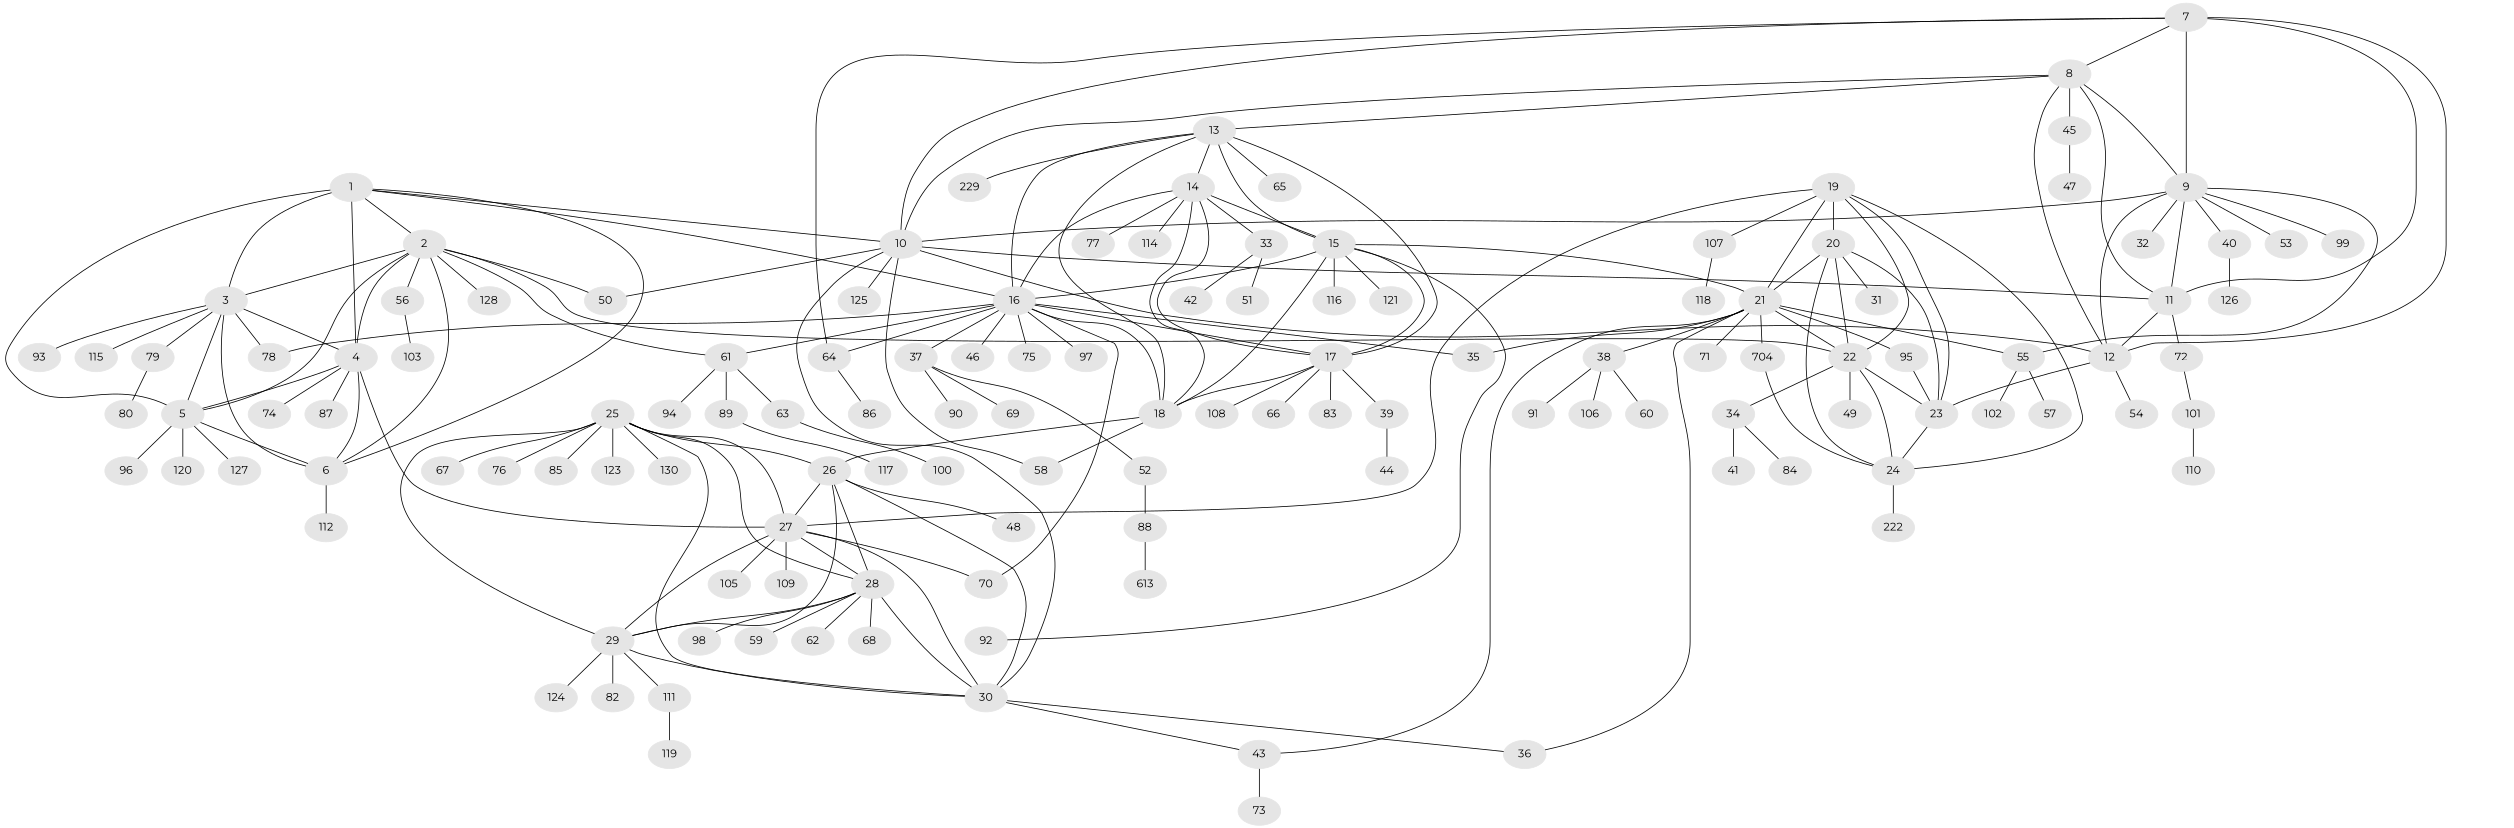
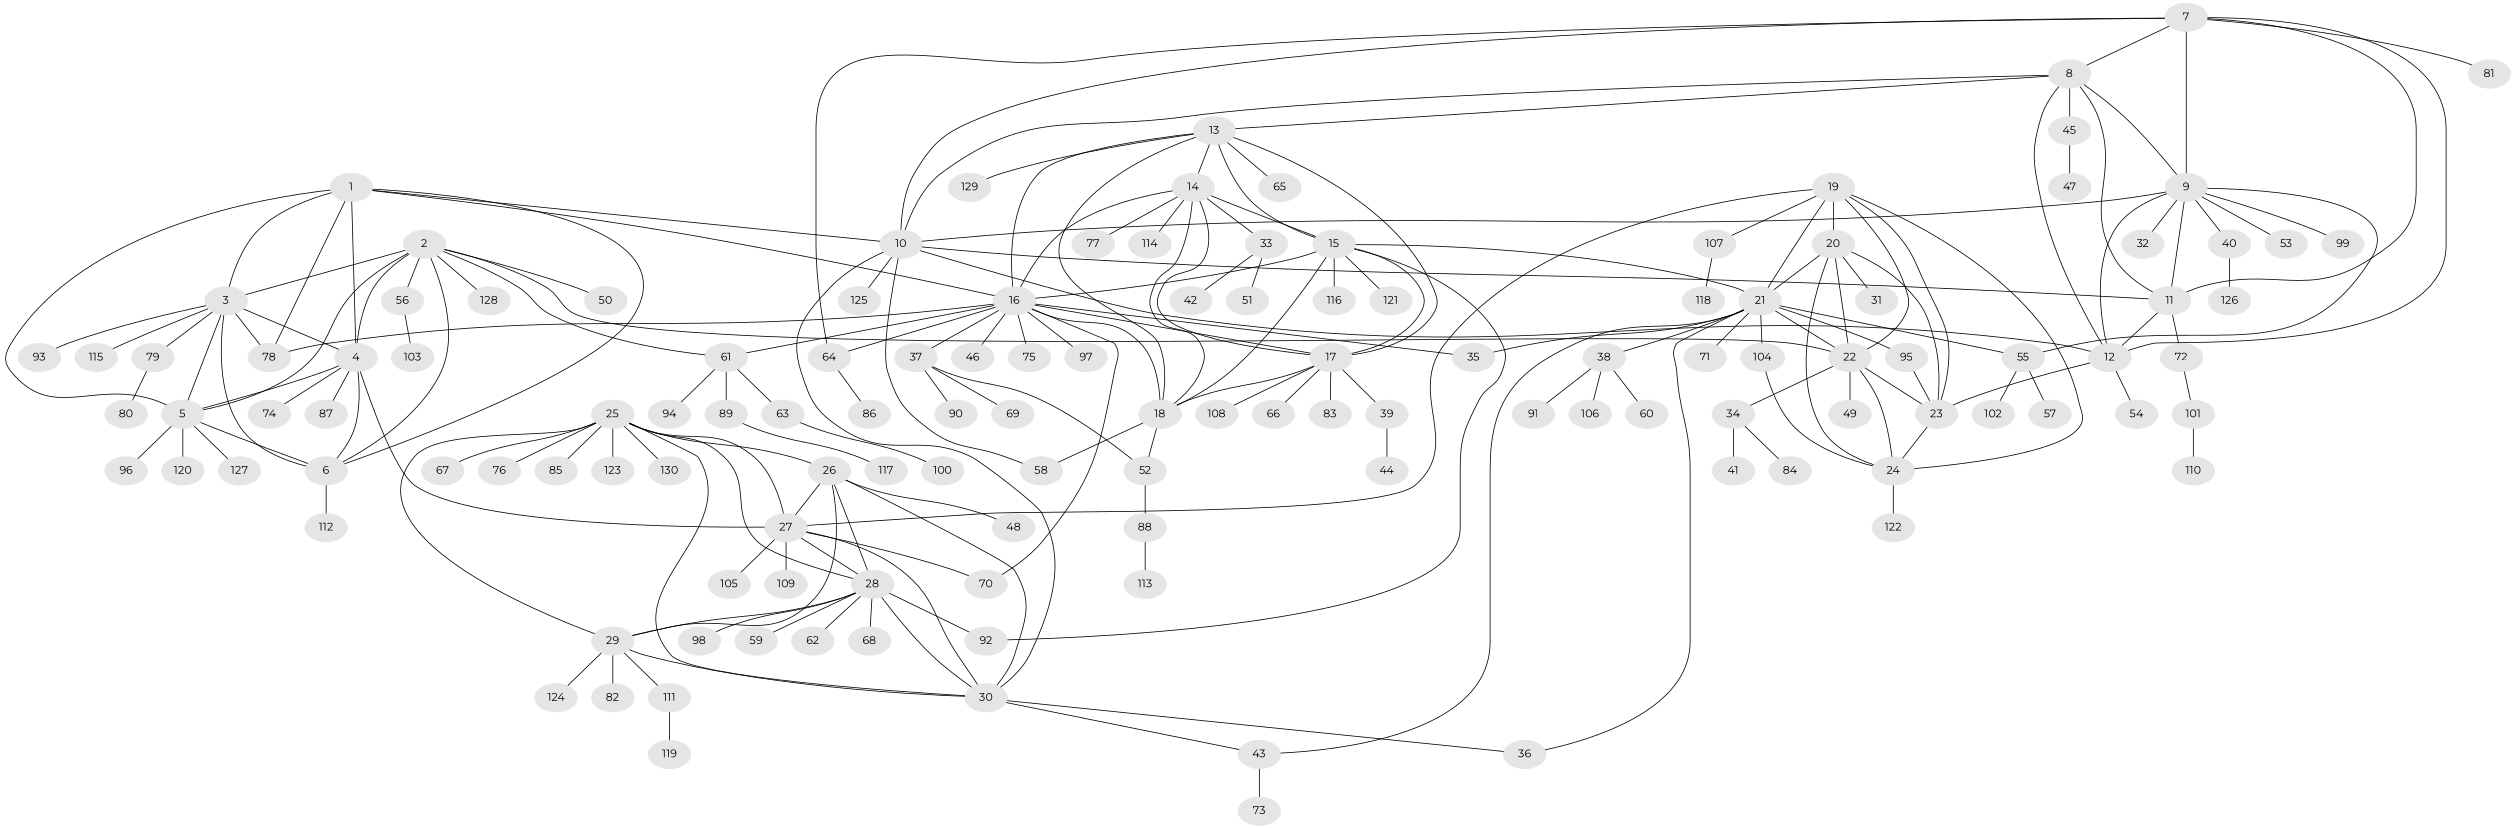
  graph {
    fontname=Montserrat
    node [color=gray90 fontname=Montserrat style=filled]
    edge [fontname=Montserrat]
    1
    2
    3
    4
    5
    6
    10
    16
    22
    50
    56
    61
    128
    78
    79
    93
    115
    27
    74
    87
    96
    120
    127
    112
    11
    12
    30
    58
    125
    64
    17
    18
    35
    37
    46
    70
    75
    97
    23
    24
    34
    49
    103
    63
    89
    94
    80
    28
    29
    105
    109
    7
    8
    9
+   81
    13
    45
    32
    40
    53
    55
    99
    72
    54
    86
    14
    15
    65
-   129 [label=229]
+   129
    47
    126
    57
    102
    36
    43
    101
    33
    77
    114
    21
    92
    116
    121
    39
    66
    83
    108
    26
    42
    51
    38
    71
    95
-   104 [label=704]
+   104
    52
    69
    90
    44
    48
    19
    20
    107
    31
-   122 [label=222]
+   122
    118
    60
    91
    106
    73
    41
    84
    25
    67
    76
    85
    123
    130
    59
    62
    68
    98
    82
    111
    124
    119
    88
-   113 [label=613]
+   113
    100
    117
    110
-   1 -- 2
+   1 -- 78
    1 -- 3
    1 -- 4
    1 -- 5
    1 -- 6
    1 -- 10
    1 -- 16
    2 -- 3
    2 -- 4
    2 -- 5
    2 -- 6
    2 -- 22
    2 -- 50
    2 -- 56
    2 -- 61
    2 -- 128
    3 -- 4
    3 -- 5
    3 -- 6
    3 -- 78
    3 -- 79
    3 -- 93
    3 -- 115
    4 -- 5
    4 -- 6
    4 -- 27
    4 -- 74
    4 -- 87
    5 -- 6
    5 -- 96
    5 -- 120
    5 -- 127
    6 -- 112
-   10 -- 50
    10 -- 11
    10 -- 12
    10 -- 30
    10 -- 58
    10 -- 125
    16 -- 61
    16 -- 78
    16 -- 64
    16 -- 17
    16 -- 18
    16 -- 35
    16 -- 37
    16 -- 46
    16 -- 70
    16 -- 75
    16 -- 97
    22 -- 23
    22 -- 24
    22 -- 34
    22 -- 49
    56 -- 103
    61 -- 63
    61 -- 89
    61 -- 94
    79 -- 80
    27 -- 30
    27 -- 70
    27 -- 28
-   27 -- 29
    27 -- 105
    27 -- 109
    11 -- 12
    11 -- 72
    12 -- 23
    12 -- 54
    30 -- 36
    30 -- 43
    64 -- 86
    17 -- 18
    17 -- 39
    17 -- 66
    17 -- 83
    17 -- 108
    18 -- 58
-   18 -- 26
+   18 -- 52
    37 -- 52
    37 -- 69
    37 -- 90
    23 -- 24
    24 -- 122
    34 -- 41
    34 -- 84
    63 -- 100
    89 -- 117
    28 -- 30
    28 -- 29
+   28 -- 92
    28 -- 59
    28 -- 62
    28 -- 68
    28 -- 98
    29 -- 30
    29 -- 82
    29 -- 111
    29 -- 124
    7 -- 10
    7 -- 11
    7 -- 12
    7 -- 64
    7 -- 8
    7 -- 9
+   7 -- 81
    8 -- 10
    8 -- 11
    8 -- 12
    8 -- 9
    8 -- 13
    8 -- 45
    9 -- 10
    9 -- 11
    9 -- 12
    9 -- 32
    9 -- 40
    9 -- 53
    9 -- 55
    9 -- 99
    13 -- 16
    13 -- 17
    13 -- 18
    13 -- 14
    13 -- 15
    13 -- 65
    13 -- 129
    45 -- 47
    40 -- 126
    55 -- 57
    55 -- 102
    72 -- 101
    14 -- 16
    14 -- 17
    14 -- 18
    14 -- 15
    14 -- 33
    14 -- 77
    14 -- 114
    15 -- 16
    15 -- 17
    15 -- 18
    15 -- 21
    15 -- 92
    15 -- 116
    15 -- 121
    43 -- 73
    101 -- 110
    33 -- 42
    33 -- 51
    21 -- 22
    21 -- 35
    21 -- 55
    21 -- 36
    21 -- 43
    21 -- 38
    21 -- 71
    21 -- 95
    21 -- 104
    39 -- 44
    26 -- 27
    26 -- 30
    26 -- 28
    26 -- 29
    26 -- 48
    38 -- 60
    38 -- 91
    38 -- 106
    95 -- 23
    104 -- 24
    52 -- 88
    19 -- 22
    19 -- 27
    19 -- 23
    19 -- 24
    19 -- 21
    19 -- 20
    19 -- 107
    20 -- 22
    20 -- 23
    20 -- 24
    20 -- 21
    20 -- 31
    107 -- 118
    25 -- 27
    25 -- 30
    25 -- 28
    25 -- 29
    25 -- 26
    25 -- 67
    25 -- 76
    25 -- 85
    25 -- 123
    25 -- 130
    111 -- 119
    88 -- 113
  }
